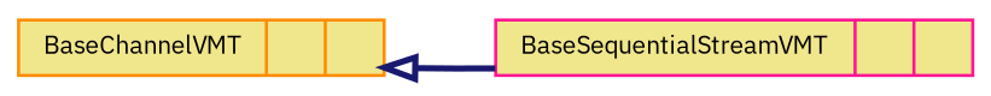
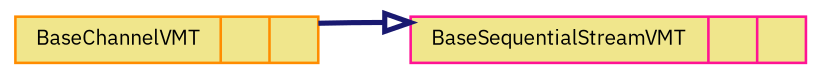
  digraph {
    rankdir=LR
    fontname="IBM Plex Sans"
    node [fillcolor=khaki fontname="IBM Plex Sans" fontsize=8 shape=record style=filled]
    n1 [color=darkorange fontcolor=black height=0.2 label="{BaseChannelVMT\n||}" width=0.4]
    n2 [color=deeppink height=0.2 label="{BaseSequentialStreamVMT\n||}" width=0.4]
-   n1 -> n2 [arrowtail=onormal color=midnightblue dir=back fontname="IBM Plex Sans" fontsize=8 labelfontname=Helvetica labelfontsize=8 style=bold]
+   n2 -> n1 [arrowtail=onormal color=midnightblue dir=back fontname="IBM Plex Sans" fontsize=8 labelfontname=Helvetica labelfontsize=8 style=bold]
  }
